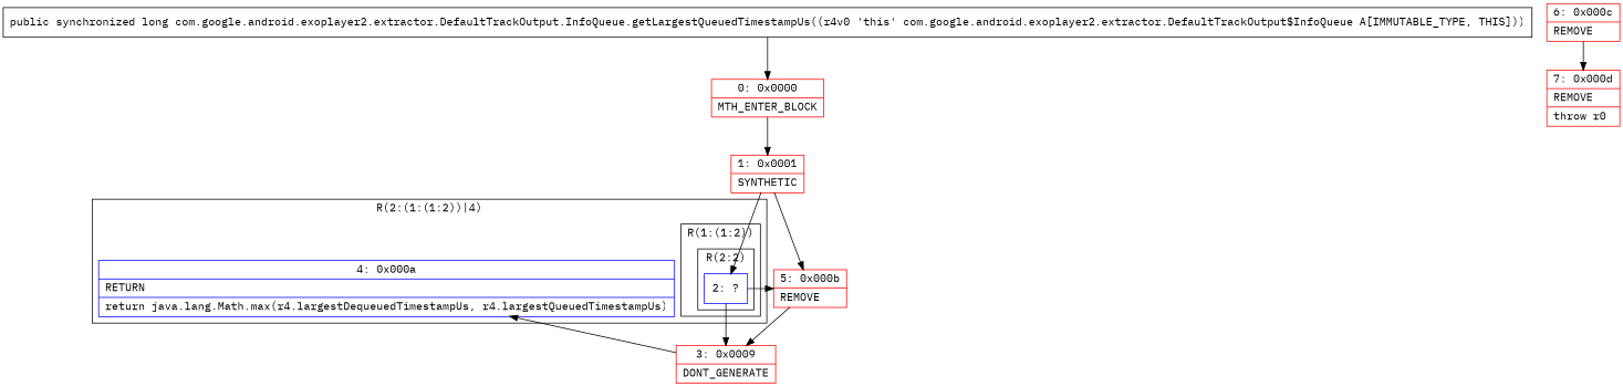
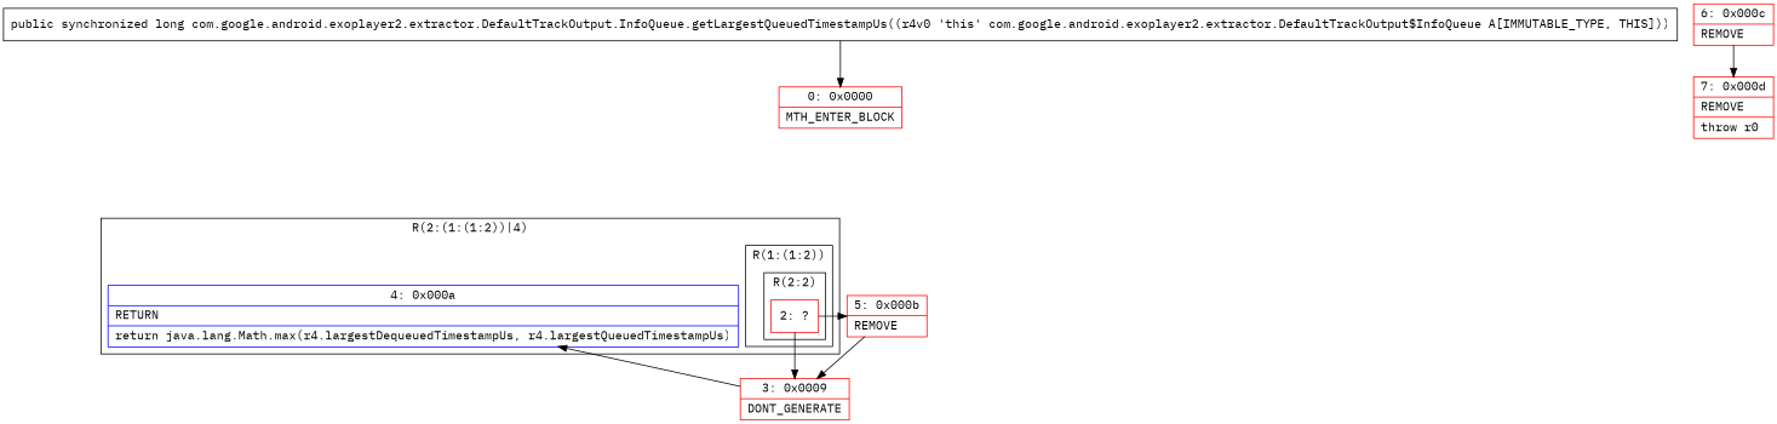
  digraph {
    fontname="IBM Plex Mono"
    node [color=red fontname="IBM Plex Mono" shape=record]
    edge [fontname="IBM Plex Mono"]
-   n1 [color=blue label="{2\:\ ?}"]
+   n1 [label="{2\:\ ?}"]
    n2 [color=blue label="{4\:\ 0x000a|RETURN\l|return java.lang.Math.max(r4.largestDequeuedTimestampUs, r4.largestQueuedTimestampUs)\l}"]
    n3 [label="{3\:\ 0x0009|DONT_GENERATE\l}"]
    n4 [label="{5\:\ 0x000b|REMOVE\l}"]
    n5 [label="{0\:\ 0x0000|MTH_ENTER_BLOCK\l}"]
-   n6 [label="{1\:\ 0x0001|SYNTHETIC\l}"]
    n7 [label="{6\:\ 0x000c|REMOVE\l}"]
    n8 [label="{7\:\ 0x000d|REMOVE\l|throw r0\l}"]
    n9 [label="{public synchronized long com.google.android.exoplayer2.extractor.DefaultTrackOutput.InfoQueue.getLargestQueuedTimestampUs((r4v0 'this' com.google.android.exoplayer2.extractor.DefaultTrackOutput$InfoQueue A[IMMUTABLE_TYPE, THIS])) }" color=""]
    subgraph cluster_1 {
      label="R(2:(1:(1:2))|4)"
      n2
      subgraph cluster_2 {
        label="R(1:(1:2))"
        subgraph cluster_3 {
          label="R(2:2)"
          n1
        }
      }
    }
    n1 -> n3
    n1 -> n4
    n3 -> n2
    n4 -> n3
-   n5 -> n6
-   n6 -> n1
-   n6 -> n4
    n7 -> n8
    n9 -> n5
  }
